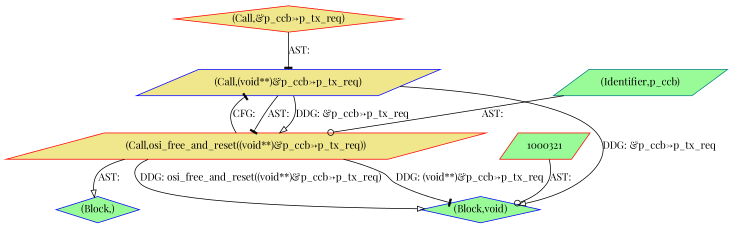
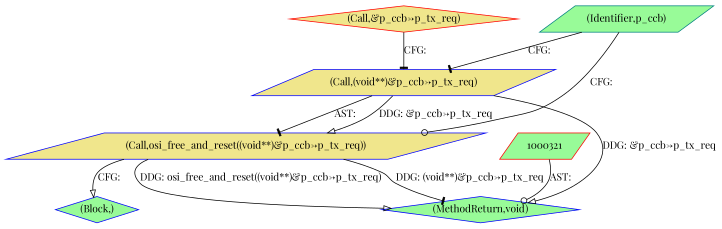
  digraph {
    fontname="Playfair Display"
    node [color=blue fillcolor=palegreen fontname="Playfair Display" shape=parallelogram style=filled]
    edge [arrowhead=tee fontname="Playfair Display"]
    n1 [fillcolor=khaki label="(Call,(void**)&p_ccb->p_tx_req)"]
-   n2 [color=red fillcolor=khaki label="(Call,osi_free_and_reset((void**)&p_ccb->p_tx_req))"]
-   n3 [label="(Block,void)" shape=diamond]
+   n2 [fillcolor=khaki label="(Call,osi_free_and_reset((void**)&p_ccb->p_tx_req))"]
+   n3 [label="(MethodReturn,void)" shape=diamond]
    n4 [label="(Block,)" shape=diamond]
    n5 [color=red fillcolor=khaki label="(Call,&p_ccb->p_tx_req)" shape=diamond]
    n6 [color=teal label="(Identifier,p_ccb)"]
    1000321 [color=red]
    n1 -> n2 [label="AST: "]
    n1 -> n2 [arrowhead=onormal label="DDG: &p_ccb->p_tx_req"]
    n1 -> n3 [arrowhead=onormal label="DDG: &p_ccb->p_tx_req"]
-   n2 -> n1 [label="CFG: "]
+   n6 -> n1 [label="CFG: "]
    n2 -> n3 [arrowhead=onormal label="DDG: osi_free_and_reset((void**)&p_ccb->p_tx_req)"]
    n2 -> n3 [label="DDG: (void**)&p_ccb->p_tx_req"]
-   n2 -> n4 [arrowhead=onormal label="AST: "]
-   n5 -> n1 [label="AST: "]
-   n6 -> n2 [arrowhead=odot label="AST: "]
+   n2 -> n4 [arrowhead=onormal label="CFG: "]
+   n5 -> n1 [label="CFG: "]
+   n6 -> n2 [arrowhead=odot label="CFG: "]
    1000321 -> n3 [arrowhead=odot label="AST: "]
  }
